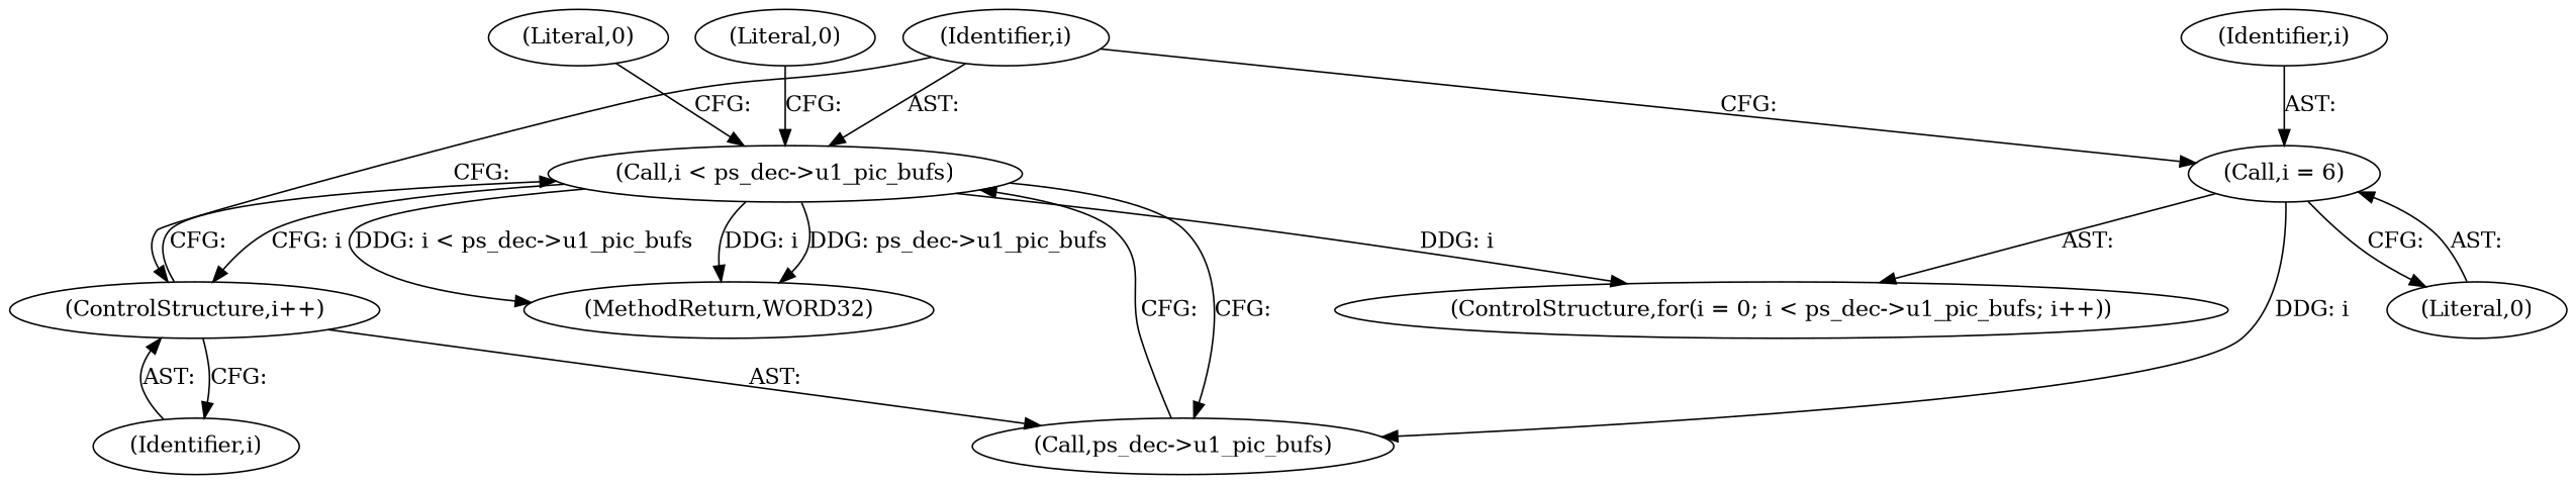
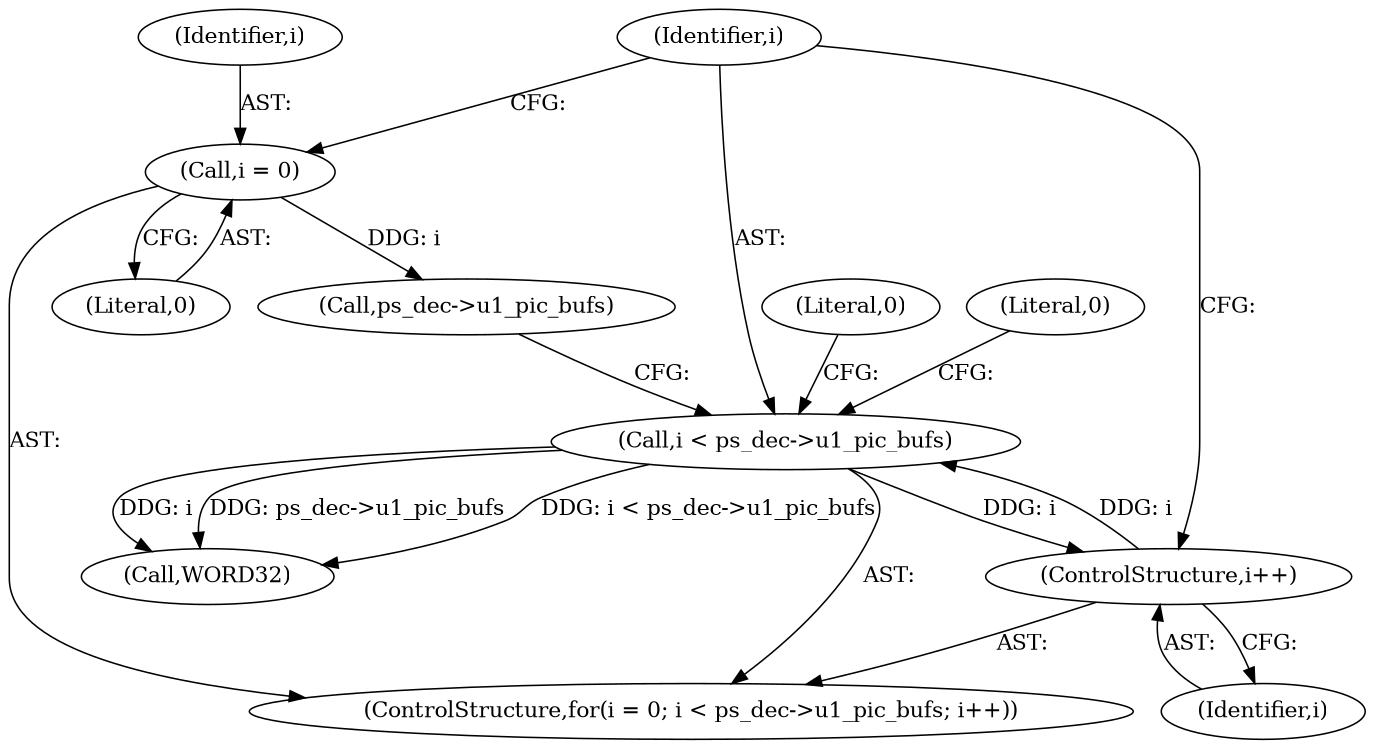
  digraph {
    n1 [label="(Call,i < ps_dec->u1_pic_bufs)"]
    n2 [label="(ControlStructure,i++)"]
-   n3 [label="(MethodReturn,WORD32)"]
+   n3 [label="(Call,WORD32)"]
    n4 [label="(Call,ps_dec->u1_pic_bufs)"]
    n5 [label="(ControlStructure,for(i = 0; i < ps_dec->u1_pic_bufs; i++))"]
    n6 [label="(Identifier,i)"]
-   n7 [label="(Call,i = 6)"]
+   n7 [label="(Call,i = 0)"]
    n8 [label="(Literal,0)"]
    n9 [label="(Literal,0)"]
    n10 [label="(Identifier,i)"]
    n11 [label="(Identifier,i)"]
    n12 [label="(Literal,0)"]
-   n1 -> n2 [label="CFG: i"]
+   n1 -> n2 [label="DDG: i"]
    n1 -> n3 [label="DDG: ps_dec->u1_pic_bufs"]
    n1 -> n3 [label="DDG: i < ps_dec->u1_pic_bufs"]
    n1 -> n3 [label="DDG: i"]
-   n1 -> n4 [label="CFG: "]
-   n1 -> n5 [label="DDG: i"]
-   n2 -> n1 [label="CFG: "]
-   n2 -> n4 [label="AST: "]
+   n1 -> n5 [label="AST: "]
+   n2 -> n1 [label="DDG: i"]
+   n2 -> n5 [label="AST: "]
    n2 -> n6 [label="CFG: "]
    n4 -> n1 [label="CFG: "]
    n6 -> n2 [label="AST: "]
    n7 -> n4 [label="DDG: i"]
    n7 -> n5 [label="AST: "]
    n7 -> n8 [label="CFG: "]
    n8 -> n7 [label="AST: "]
    n9 -> n1 [label="CFG: "]
    n10 -> n1 [label="AST: "]
    n10 -> n2 [label="CFG: "]
    n10 -> n7 [label="CFG: "]
    n11 -> n7 [label="AST: "]
    n12 -> n1 [label="CFG: "]
  }
